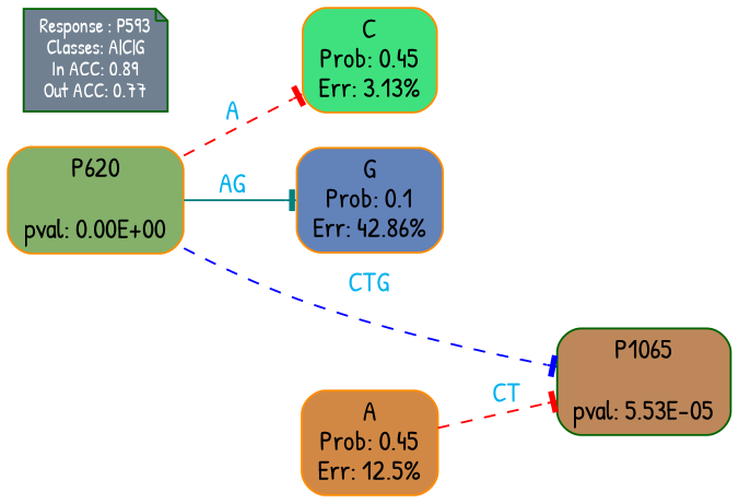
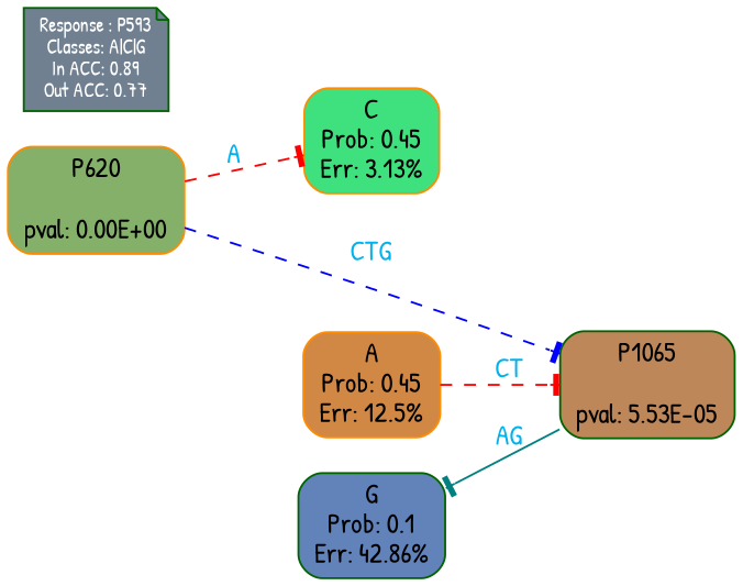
  digraph {
    fontname="Patrick Hand"
    rankdir=LR
    ranksep=equally
    splines=polylines
    node [color=darkorange fontname="Patrick Hand" shape=box style="filled, rounded"]
    edge [arrowhead=tee color=red fontcolor=deepskyblue2 fontname="Patrick Hand" style=dashed]
    n1 [fillcolor="#3ee17e" label="C\nProb: 0.45\nErr: 3.13%"]
-   n2 [fillcolor="#6282ba" label="G\nProb: 0.1\nErr: 42.86%"]
+   n2 [color=darkgreen fillcolor="#6282ba" label="G\nProb: 0.1\nErr: 42.86%"]
    n3 [fillcolor="#d18845" label="A\nProb: 0.45\nErr: 12.5%"]
    n4 [align=left color=darkgreen fillcolor=slategray fontcolor=white fontsize=10 label="Response : P593\nClasses: A|C|G\nIn ACC: 0.89\nOut ACC: 0.77\n" shape=note style=filled]
    n5 [fillcolor="#84b06a" label="P620\n\npval: 0.00E+00"]
    n6 [color=darkgreen fillcolor="#bd875a" label="P1065\n\npval: 5.53E-05"]
    subgraph sub_1 {
      rank=same
      n1
      n2
      n3
    }
    subgraph sub_2 {
      rank=same
      n4
      n5
    }
    n3 -> n6 [label=CT]
    n5 -> n1 [label=A]
    n5 -> n6 [color=blue label=CTG]
-   n5 -> n2 [color=teal label=AG style=solid]
+   n6 -> n2 [color=teal label=AG style=solid]
  }
